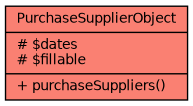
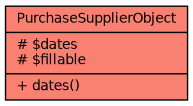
  digraph {
-   n1 [color=black fillcolor=salmon fontcolor=black fontname=Helvetica fontsize=10 height=0.2 label="{PurchaseSupplierObject\n|# $dates\l# $fillable\l|+ purchaseSuppliers()\l}" shape=record style=filled width=0.4]
+   n1 [color=black fillcolor=salmon fontcolor=black fontname=Helvetica fontsize=10 height=0.2 label="{PurchaseSupplierObject\n|# $dates\l# $fillable\l|+ dates()\l}" shape=record style=filled width=0.4]
  }
